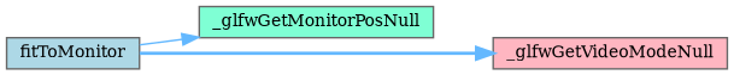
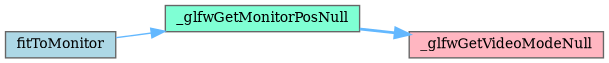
  digraph {
    fontname="DejaVu Serif"
    rankdir=LR
    node [color=grey40 fontname="DejaVu Serif" fontsize=10 shape=box style=filled]
    edge [color=steelblue1 fontname="DejaVu Serif" fontsize=10 labelfontname=Helvetica labelfontsize=10]
    n1 [color=gray40 fillcolor=lightblue fontcolor=black height=0.2 label=fitToMonitor width=0.4]
    n2 [fillcolor=aquamarine height=0.2 label=_glfwGetMonitorPosNull width=0.4]
    n3 [fillcolor=lightpink height=0.2 label=_glfwGetVideoModeNull width=0.4]
    n1 -> n2 [style=solid]
-   n1 -> n3 [style=bold]
+   n2 -> n3 [style=bold]
  }
